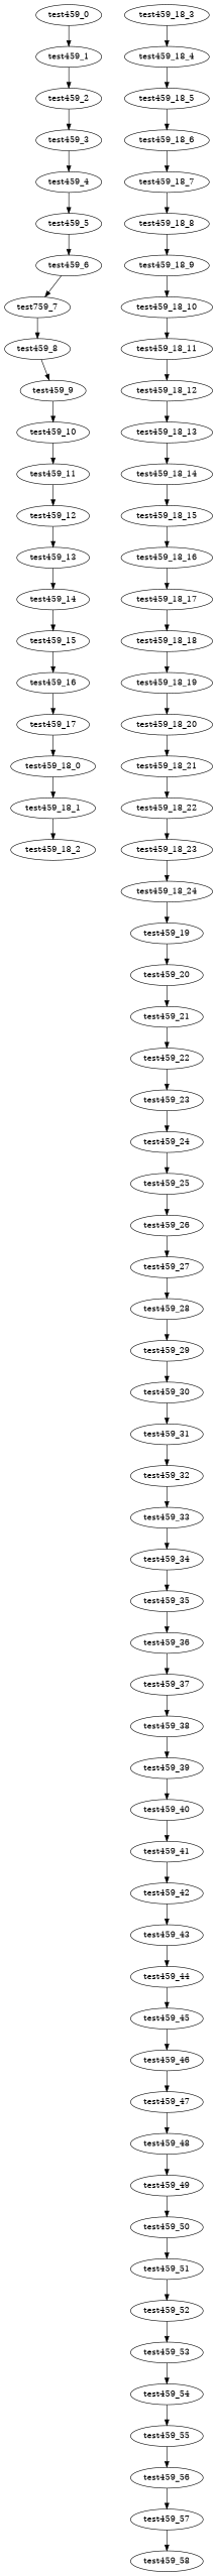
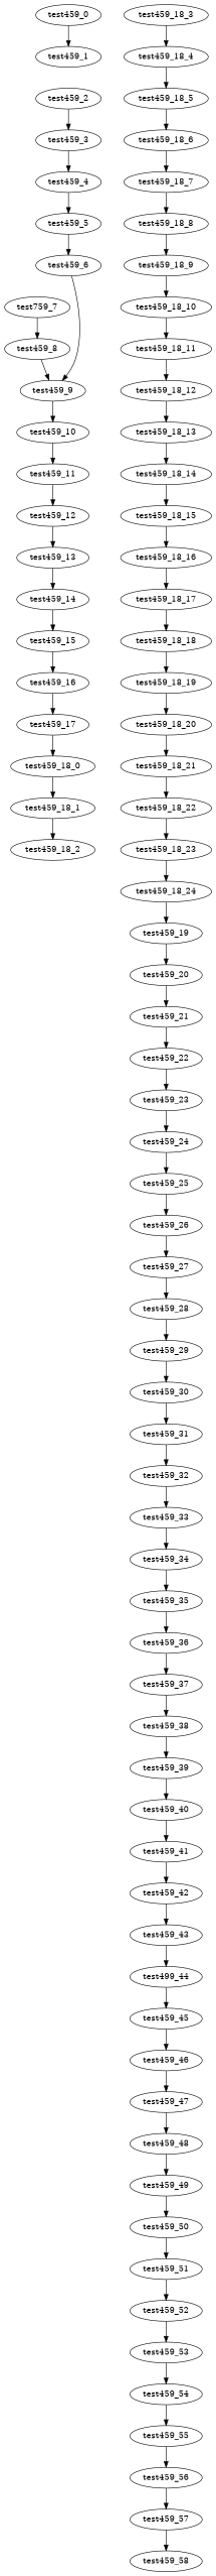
  digraph {
    test459_0
    test459_1
    test459_2
    test459_3
    test459_4
    test459_5
    test459_6
    n8 [label=test759_7]
    test459_8
    test459_9
    test459_10
    test459_11
    test459_12
    test459_13
    test459_14
    test459_15
    test459_16
    test459_17
    test459_18_0
    test459_18_1
    test459_18_2
    test459_18_3
    test459_18_4
    test459_18_5
    test459_18_6
    test459_18_7
    test459_18_8
    test459_18_9
    test459_18_10
    test459_18_11
    test459_18_12
    test459_18_13
    test459_18_14
    test459_18_15
    test459_18_16
    test459_18_17
    test459_18_18
    test459_18_19
    test459_18_20
    test459_18_21
    test459_18_22
    test459_18_23
    test459_18_24
    test459_19
    test459_20
    test459_21
    test459_22
    test459_23
    test459_24
    test459_25
    test459_26
    test459_27
    test459_28
    test459_29
    test459_30
    test459_31
    test459_32
    test459_33
    test459_34
    test459_35
    test459_36
    test459_37
    test459_38
    test459_39
    test459_40
    test459_41
    test459_42
    test459_43
-   test459_44
+   test459_44 [label=test499_44]
    test459_45
    test459_46
    test459_47
    test459_48
    test459_49
    test459_50
    test459_51
    test459_52
    test459_53
    test459_54
    test459_55
    test459_56
    test459_57
    test459_58
    test459_0 -> test459_1
-   test459_1 -> test459_2
    test459_2 -> test459_3
    test459_3 -> test459_4
    test459_4 -> test459_5
    test459_5 -> test459_6
-   test459_6 -> n8
+   test459_6 -> test459_9
    n8 -> test459_8
    test459_8 -> test459_9
    test459_9 -> test459_10
    test459_10 -> test459_11
    test459_11 -> test459_12
    test459_12 -> test459_13
    test459_13 -> test459_14
    test459_14 -> test459_15
    test459_15 -> test459_16
    test459_16 -> test459_17
    test459_17 -> test459_18_0
    test459_18_0 -> test459_18_1
    test459_18_1 -> test459_18_2
    test459_18_3 -> test459_18_4
    test459_18_4 -> test459_18_5
    test459_18_5 -> test459_18_6
    test459_18_6 -> test459_18_7
    test459_18_7 -> test459_18_8
    test459_18_8 -> test459_18_9
    test459_18_9 -> test459_18_10
    test459_18_10 -> test459_18_11
    test459_18_11 -> test459_18_12
    test459_18_12 -> test459_18_13
    test459_18_13 -> test459_18_14
    test459_18_14 -> test459_18_15
    test459_18_15 -> test459_18_16
    test459_18_16 -> test459_18_17
    test459_18_17 -> test459_18_18
    test459_18_18 -> test459_18_19
    test459_18_19 -> test459_18_20
    test459_18_20 -> test459_18_21
    test459_18_21 -> test459_18_22
    test459_18_22 -> test459_18_23
    test459_18_23 -> test459_18_24
    test459_18_24 -> test459_19
    test459_19 -> test459_20
    test459_20 -> test459_21
    test459_21 -> test459_22
    test459_22 -> test459_23
    test459_23 -> test459_24
    test459_24 -> test459_25
    test459_25 -> test459_26
    test459_26 -> test459_27
    test459_27 -> test459_28
    test459_28 -> test459_29
    test459_29 -> test459_30
    test459_30 -> test459_31
    test459_31 -> test459_32
    test459_32 -> test459_33
    test459_33 -> test459_34
    test459_34 -> test459_35
    test459_35 -> test459_36
    test459_36 -> test459_37
    test459_37 -> test459_38
    test459_38 -> test459_39
    test459_39 -> test459_40
    test459_40 -> test459_41
    test459_41 -> test459_42
    test459_42 -> test459_43
    test459_43 -> test459_44
    test459_44 -> test459_45
    test459_45 -> test459_46
    test459_46 -> test459_47
    test459_47 -> test459_48
    test459_48 -> test459_49
    test459_49 -> test459_50
    test459_50 -> test459_51
    test459_51 -> test459_52
    test459_52 -> test459_53
    test459_53 -> test459_54
    test459_54 -> test459_55
    test459_55 -> test459_56
    test459_56 -> test459_57
    test459_57 -> test459_58
  }
